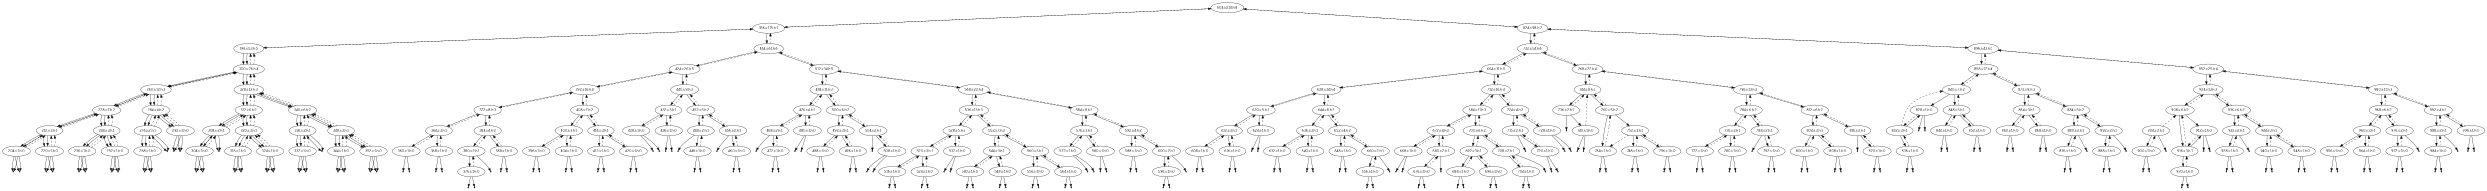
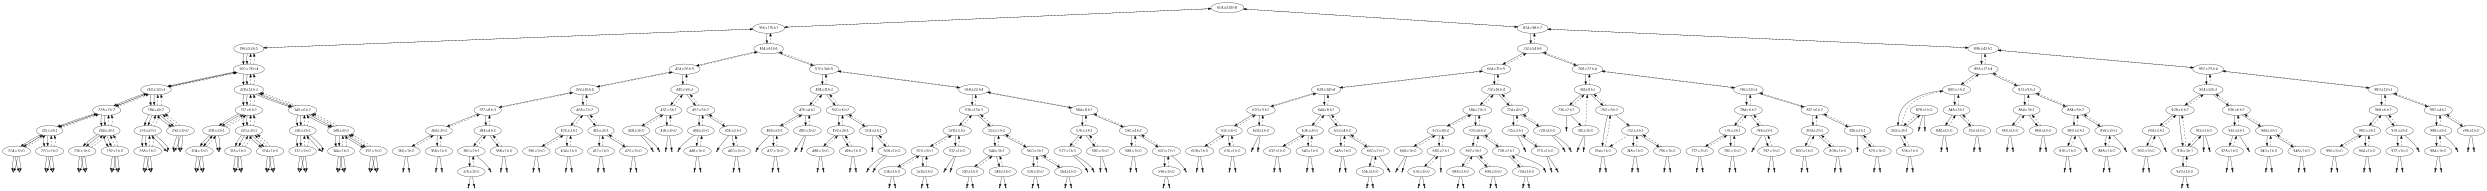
  digraph {
    fontname="Comic Neue"
    node [fontname="Comic Neue"]
    edge [fontname="Comic Neue"]
    n1 [label="604,s:214,h:8"]
    n2 [label="356,s:115,h:7"]
    n3 [label="824,s:98,h:7"]
    n4 [label="196,s:53,h:5"]
    n5 [label="464,s:61,h:6"]
    n6 [label="732,s:54,h:6"]
    n7 [label="896,s:43,h:5"]
    nulll204 [shape=point]
    n9 [label="204,s:1,h:0"]
    n10 [label="212,s:3,h:1"]
    nullr204 [shape=point]
    n12 [label="228,s:7,h:2"]
    n13 [label="220,s:1,h:0"]
    n14 [label="260,s:12,h:3"]
    n15 [label="244,s:3,h:1"]
    nulll220 [shape=point]
    nullr220 [shape=point]
    n18 [label="300,s:26,h:4"]
    n19 [label="284,s:4,h:2"]
    n20 [label="236,s:1,h:0"]
    n21 [label="252,s:1,h:0"]
    n22 [label="328,s:13,h:3"]
    n23 [label="276,s:2,h:1"]
    n24 [label="292,s:1,h:0"]
    nulll236 [shape=point]
    nullr236 [shape=point]
    nulll252 [shape=point]
    nullr252 [shape=point]
    n29 [label="312,s:6,h:2"]
    n30 [label="340,s:6,h:2"]
    nulll268 [shape=point]
    n32 [label="268,s:1,h:0"]
    nullr268 [shape=point]
    nullr276 [shape=point]
    nulll292 [shape=point]
    nullr292 [shape=point]
    nulll304 [shape=point]
    n38 [label="304,s:1,h:0"]
    n39 [label="308,s:2,h:1"]
    nullr304 [shape=point]
    nullr308 [shape=point]
    n42 [label="320,s:3,h:1"]
    n43 [label="316,s:1,h:0"]
    n44 [label="324,s:1,h:0"]
    n45 [label="336,s:2,h:1"]
    n46 [label="348,s:3,h:1"]
    nulll316 [shape=point]
    nullr316 [shape=point]
    nulll324 [shape=point]
    nullr324 [shape=point]
    nulll332 [shape=point]
    n52 [label="332,s:1,h:0"]
    nullr332 [shape=point]
    nullr336 [shape=point]
    n55 [label="344,s:1,h:0"]
    n56 [label="352,s:1,h:0"]
    nulll344 [shape=point]
    nullr344 [shape=point]
    nulll352 [shape=point]
    nullr352 [shape=point]
    n61 [label="424,s:26,h:5"]
    n62 [label="512,s:34,h:5"]
    nulll360 [shape=point]
    n64 [label="360,s:1,h:0"]
    n65 [label="364,s:3,h:1"]
    nullr360 [shape=point]
    n67 [label="372,s:8,h:3"]
    n68 [label="368,s:1,h:0"]
    n69 [label="392,s:16,h:4"]
    n70 [label="384,s:4,h:2"]
    nulll368 [shape=point]
    nullr368 [shape=point]
    n73 [label="408,s:7,h:2"]
    n74 [label="380,s:2,h:1"]
    n75 [label="388,s:1,h:0"]
    n76 [label="440,s:9,h:3"]
    n77 [label="400,s:3,h:1"]
    n78 [label="416,s:3,h:1"]
    nulll376 [shape=point]
    n80 [label="376,s:1,h:0"]
    nullr376 [shape=point]
    nullr380 [shape=point]
    nulll388 [shape=point]
    nullr388 [shape=point]
    n85 [label="432,s:3,h:1"]
    n86 [label="452,s:5,h:2"]
    nulll396 [shape=point]
    n88 [label="396,s:1,h:0"]
    nullr396 [shape=point]
    n90 [label="404,s:1,h:0"]
    nulll404 [shape=point]
    nullr404 [shape=point]
    n93 [label="412,s:1,h:0"]
    n94 [label="420,s:1,h:0"]
    nulll412 [shape=point]
    nullr412 [shape=point]
    nulll420 [shape=point]
    nullr420 [shape=point]
    n99 [label="484,s:11,h:3"]
    n100 [label="568,s:22,h:4"]
    nulll428 [shape=point]
    n102 [label="428,s:1,h:0"]
    nullr428 [shape=point]
    n104 [label="436,s:1,h:0"]
    nulll436 [shape=point]
    nullr436 [shape=point]
    n107 [label="444,s:2,h:1"]
    n108 [label="456,s:2,h:1"]
    nulll444 [shape=point]
    n110 [label="448,s:1,h:0"]
    nulll448 [shape=point]
    nullr448 [shape=point]
    nulll456 [shape=point]
    n114 [label="460,s:1,h:0"]
    nulll460 [shape=point]
    nullr460 [shape=point]
    nulll468 [shape=point]
    n118 [label="468,s:2,h:1"]
    n119 [label="476,s:4,h:2"]
    n120 [label="472,s:1,h:0"]
    n121 [label="480,s:1,h:0"]
    nulll472 [shape=point]
    nullr472 [shape=point]
    n124 [label="500,s:6,h:2"]
    nulll480 [shape=point]
    nullr480 [shape=point]
    n127 [label="492,s:3,h:1"]
    n128 [label="504,s:2,h:1"]
    n129 [label="536,s:13,h:3"]
    n130 [label="584,s:8,h:3"]
    nulll488 [shape=point]
    n132 [label="488,s:1,h:0"]
    nullr488 [shape=point]
    n134 [label="496,s:1,h:0"]
    nulll496 [shape=point]
    nullr496 [shape=point]
    nulll504 [shape=point]
    n138 [label="508,s:1,h:0"]
    nulll508 [shape=point]
    nullr508 [shape=point]
    nulll516 [shape=point]
    n142 [label="516,s:1,h:0"]
    n143 [label="520,s:3,h:1"]
    nullr516 [shape=point]
    n145 [label="528,s:5,h:2"]
    n146 [label="524,s:1,h:0"]
    n147 [label="532,s:1,h:0"]
    nulll524 [shape=point]
    nullr524 [shape=point]
    n150 [label="552,s:7,h:2"]
    nulll532 [shape=point]
    nullr532 [shape=point]
    n153 [label="544,s:3,h:1"]
    n154 [label="560,s:3,h:1"]
    n155 [label="576,s:3,h:1"]
    n156 [label="592,s:4,h:2"]
    nulll540 [shape=point]
    n158 [label="540,s:1,h:0"]
    nullr540 [shape=point]
    n160 [label="548,s:1,h:0"]
    nulll548 [shape=point]
    nullr548 [shape=point]
    n163 [label="556,s:1,h:0"]
    n164 [label="564,s:1,h:0"]
    nulll556 [shape=point]
    nullr556 [shape=point]
    nulll564 [shape=point]
    nullr564 [shape=point]
    nulll572 [shape=point]
    n170 [label="572,s:1,h:0"]
    nullr572 [shape=point]
    n172 [label="580,s:1,h:0"]
    nulll580 [shape=point]
    nullr580 [shape=point]
    n175 [label="588,s:1,h:0"]
    n176 [label="600,s:2,h:1"]
    nulll588 [shape=point]
    nullr588 [shape=point]
    n179 [label="596,s:1,h:0"]
    nullr600 [shape=point]
    nulll596 [shape=point]
    nullr596 [shape=point]
    nulll608 [shape=point]
    n184 [label="608,s:1,h:0"]
    n185 [label="612,s:3,h:1"]
    nullr608 [shape=point]
    n187 [label="620,s:5,h:2"]
    n188 [label="616,s:1,h:0"]
    n189 [label="628,s:14,h:4"]
    n190 [label="624,s:1,h:0"]
    nulll616 [shape=point]
    nullr616 [shape=point]
    n193 [label="664,s:31,h:5"]
    n194 [label="644,s:8,h:3"]
    nulll624 [shape=point]
    nullr624 [shape=point]
    n197 [label="712,s:16,h:4"]
    n198 [label="636,s:3,h:1"]
    n199 [label="652,s:4,h:2"]
    n200 [label="768,s:22,h:4"]
    n201 [label="684,s:11,h:3"]
    n202 [label="724,s:4,h:2"]
    nulll632 [shape=point]
    n204 [label="632,s:1,h:0"]
    nullr632 [shape=point]
    n206 [label="640,s:1,h:0"]
    nulll640 [shape=point]
    nullr640 [shape=point]
    n209 [label="648,s:1,h:0"]
    n210 [label="660,s:2,h:1"]
    nulll648 [shape=point]
    nullr648 [shape=point]
    n213 [label="656,s:1,h:0"]
    nullr660 [shape=point]
    nulll656 [shape=point]
    nullr656 [shape=point]
    n217 [label="744,s:8,h:3"]
    n218 [label="796,s:13,h:3"]
    nulll668 [shape=point]
    n220 [label="668,s:1,h:0"]
    n221 [label="672,s:4,h:2"]
    nullr668 [shape=point]
    n223 [label="680,s:2,h:1"]
    n224 [label="700,s:6,h:2"]
    n225 [label="676,s:1,h:0"]
    nullr680 [shape=point]
    n227 [label="692,s:3,h:1"]
    n228 [label="708,s:2,h:1"]
    nulll676 [shape=point]
    nullr676 [shape=point]
    n231 [label="715,s:2,h:1"]
    n232 [label="728,s:1,h:0"]
    nulll688 [shape=point]
    n234 [label="688,s:1,h:0"]
    nullr688 [shape=point]
    n236 [label="696,s:1,h:0"]
    nulll696 [shape=point]
    nullr696 [shape=point]
    n239 [label="704,s:1,h:0"]
    nullr708 [shape=point]
    nulll704 [shape=point]
    nullr704 [shape=point]
    nulll716 [shape=point]
    n244 [label="720,s:1,h:0"]
    nulll720 [shape=point]
    nullr720 [shape=point]
    nulll728 [shape=point]
    nullr728 [shape=point]
    n249 [label="856,s:17,h:4"]
    n250 [label="952,s:25,h:4"]
    nulll736 [shape=point]
    n252 [label="736,s:2,h:1"]
    n253 [label="740,s:1,h:0"]
    n254 [label="760,s:5,h:2"]
    nulll740 [shape=point]
    nullr740 [shape=point]
    n257 [label="752,s:3,h:1"]
    n258 [label="764,s:1,h:0"]
    n259 [label="784,s:6,h:2"]
    n260 [label="812,s:6,h:2"]
    nulll748 [shape=point]
    n262 [label="748,s:1,h:0"]
    nullr748 [shape=point]
    n264 [label="756,s:1,h:0"]
    nulll756 [shape=point]
    nullr756 [shape=point]
    nulll764 [shape=point]
    nullr764 [shape=point]
    nulll772 [shape=point]
    n270 [label="772,s:1,h:0"]
    n271 [label="776,s:3,h:1"]
    nullr772 [shape=point]
    n273 [label="780,s:1,h:0"]
    n274 [label="788,s:2,h:1"]
    nulll780 [shape=point]
    nullr780 [shape=point]
    nulll788 [shape=point]
    n278 [label="792,s:1,h:0"]
    n279 [label="804,s:3,h:1"]
    n280 [label="816,s:2,h:1"]
    nulll792 [shape=point]
    nullr792 [shape=point]
    nulll800 [shape=point]
    n284 [label="800,s:1,h:0"]
    nullr800 [shape=point]
    n286 [label="808,s:1,h:0"]
    nulll808 [shape=point]
    nullr808 [shape=point]
    nulll816 [shape=point]
    n290 [label="820,s:1,h:0"]
    nulll820 [shape=point]
    nullr820 [shape=point]
    nulll828 [shape=point]
    n294 [label="828,s:1,h:0"]
    n295 [label="832,s:3,h:1"]
    nullr828 [shape=point]
    n297 [label="840,s:7,h:2"]
    n298 [label="836,s:1,h:0"]
    n299 [label="848,s:3,h:1"]
    nulll836 [shape=point]
    nullr836 [shape=point]
    n302 [label="872,s:9,h:3"]
    n303 [label="844,s:1,h:0"]
    n304 [label="852,s:1,h:0"]
    n305 [label="864,s:3,h:1"]
    n306 [label="884,s:5,h:2"]
    nulll844 [shape=point]
    nullr844 [shape=point]
    nulll852 [shape=point]
    nullr852 [shape=point]
    n311 [label="924,s:13,h:3"]
    n312 [label="980,s:11,h:3"]
    nulll860 [shape=point]
    n314 [label="860,s:1,h:0"]
    nullr860 [shape=point]
    n316 [label="868,s:1,h:0"]
    nulll868 [shape=point]
    nullr868 [shape=point]
    n319 [label="880,s:2,h:1"]
    n320 [label="892,s:2,h:1"]
    nulll876 [shape=point]
    n322 [label="876,s:1,h:0"]
    nullr876 [shape=point]
    nullr880 [shape=point]
    n325 [label="888,s:1,h:0"]
    nullr892 [shape=point]
    nulll888 [shape=point]
    nullr888 [shape=point]
    nulll900 [shape=point]
    n330 [label="900,s:1,h:0"]
    n331 [label="904,s:2,h:1"]
    nullr900 [shape=point]
    n333 [label="908,s:6,h:2"]
    nullr904 [shape=point]
    n335 [label="916,s:3,h:1"]
    n336 [label="936,s:6,h:2"]
    n337 [label="912,s:1,h:0"]
    n338 [label="920,s:1,h:0"]
    n339 [label="932,s:2,h:1"]
    n340 [label="944,s:3,h:1"]
    nulll912 [shape=point]
    nullr912 [shape=point]
    nulll920 [shape=point]
    nullr920 [shape=point]
    n345 [label="968,s:6,h:2"]
    n346 [label="992,s:4,h:2"]
    nulll928 [shape=point]
    n348 [label="928,s:1,h:0"]
    nullr928 [shape=point]
    nullr932 [shape=point]
    n351 [label="940,s:1,h:0"]
    n352 [label="948,s:1,h:0"]
    nulll940 [shape=point]
    nullr940 [shape=point]
    nulll948 [shape=point]
    nullr948 [shape=point]
    nulll956 [shape=point]
    n358 [label="956,s:1,h:0"]
    n359 [label="960,s:3,h:1"]
    nullr956 [shape=point]
    n361 [label="964,s:1,h:0"]
    n362 [label="976,s:2,h:1"]
    nulll964 [shape=point]
    nullr964 [shape=point]
    n365 [label="972,s:1,h:0"]
    nullr976 [shape=point]
    n367 [label="988,s:2,h:1"]
    n368 [label="996,s:1,h:0"]
    nulll972 [shape=point]
    nullr972 [shape=point]
    nulll984 [shape=point]
    n372 [label="984,s:1,h:0"]
    nullr984 [shape=point]
    nullr988 [shape=point]
    nulll996 [shape=point]
    nullr996 [shape=point]
    subgraph sub_1 {
      rank=same
      n1
    }
    n1 -> n2
    n1 -> n3
    n2 -> n1 [style=dashed]
    n2 -> n4
    n2 -> n5
    n3 -> n1 [style=dashed]
    n3 -> n6
    n3 -> n7
    n4 -> n2 [style=dashed]
    n4 -> n18
    n4 -> n18
    n5 -> n2 [style=dashed]
    n5 -> n61
    n5 -> n62
    n6 -> n3 [style=dashed]
    n6 -> n193
    n6 -> n200
    n7 -> n3 [style=dashed]
    n7 -> n249
    n7 -> n250
    n9 -> nulll204
    n9 -> nulll204
    n9 -> n10 [style=dashed]
    n9 -> n10 [style=dashed]
    n9 -> nullr204
    n9 -> nullr204
    n10 -> n9
    n10 -> n9
    n10 -> n12 [style=dashed]
    n10 -> n12 [style=dashed]
    n10 -> n13
    n10 -> n13
    n12 -> n10
    n12 -> n10
    n12 -> n14 [style=dashed]
    n12 -> n14 [style=dashed]
    n12 -> n15
    n12 -> n15
    n13 -> n10 [style=dashed]
    n13 -> n10 [style=dashed]
    n13 -> nulll220
    n13 -> nulll220
    n13 -> nullr220
    n13 -> nullr220
    n14 -> n12
    n14 -> n12
    n14 -> n18 [style=dashed]
    n14 -> n18 [style=dashed]
    n14 -> n19
    n14 -> n19
    n15 -> n12 [style=dashed]
    n15 -> n12 [style=dashed]
    n15 -> n20
    n15 -> n20
    n15 -> n21
    n15 -> n21
    n18 -> n4 [style=dashed]
    n18 -> n4 [style=dashed]
    n18 -> n14
    n18 -> n14
    n18 -> n22
    n18 -> n22
    n19 -> n14 [style=dashed]
    n19 -> n14 [style=dashed]
    n19 -> n23
    n19 -> n23
    n19 -> n24
    n19 -> n24
    n20 -> n15 [style=dashed]
    n20 -> n15 [style=dashed]
    n20 -> nulll236
    n20 -> nulll236
    n20 -> nullr236
    n20 -> nullr236
    n21 -> n15 [style=dashed]
    n21 -> n15 [style=dashed]
    n21 -> nulll252
    n21 -> nulll252
    n21 -> nullr252
    n21 -> nullr252
    n22 -> n18 [style=dashed]
    n22 -> n18 [style=dashed]
    n22 -> n29
    n22 -> n29
    n22 -> n30
    n22 -> n30
    n23 -> n19 [style=dashed]
    n23 -> n19 [style=dashed]
    n23 -> n32
    n23 -> n32
    n23 -> nullr276
    n23 -> nullr276
    n24 -> n19 [style=dashed]
    n24 -> n19 [style=dashed]
    n24 -> nulll292
    n24 -> nulll292
    n24 -> nullr292
    n24 -> nullr292
    n29 -> n22 [style=dashed]
    n29 -> n22 [style=dashed]
    n29 -> n39
    n29 -> n39
    n29 -> n42
    n29 -> n42
    n30 -> n22 [style=dashed]
    n30 -> n22 [style=dashed]
    n30 -> n45
    n30 -> n45
    n30 -> n46
    n30 -> n46
    n32 -> n23 [style=dashed]
    n32 -> n23 [style=dashed]
    n32 -> nulll268
    n32 -> nulll268
    n32 -> nullr268
    n32 -> nullr268
    n38 -> nulll304
    n38 -> nulll304
    n38 -> n39 [style=dashed]
    n38 -> n39 [style=dashed]
    n38 -> nullr304
    n38 -> nullr304
    n39 -> n29 [style=dashed]
    n39 -> n29 [style=dashed]
    n39 -> n38
    n39 -> n38
    n39 -> nullr308
    n39 -> nullr308
    n42 -> n29 [style=dashed]
    n42 -> n29 [style=dashed]
    n42 -> n43
    n42 -> n43
    n42 -> n44
    n42 -> n44
    n43 -> n42 [style=dashed]
    n43 -> n42 [style=dashed]
    n43 -> nulll316
    n43 -> nulll316
    n43 -> nullr316
    n43 -> nullr316
    n44 -> n42 [style=dashed]
    n44 -> n42 [style=dashed]
    n44 -> nulll324
    n44 -> nulll324
    n44 -> nullr324
    n44 -> nullr324
    n45 -> n30 [style=dashed]
    n45 -> n30 [style=dashed]
    n45 -> n52
    n45 -> n52
    n45 -> nullr336
    n45 -> nullr336
    n46 -> n30 [style=dashed]
    n46 -> n30 [style=dashed]
    n46 -> n55
    n46 -> n55
    n46 -> n56
    n46 -> n56
    n52 -> n45 [style=dashed]
    n52 -> n45 [style=dashed]
    n52 -> nulll332
    n52 -> nulll332
    n52 -> nullr332
    n52 -> nullr332
    n55 -> n46 [style=dashed]
    n55 -> n46 [style=dashed]
    n55 -> nulll344
    n55 -> nulll344
    n55 -> nullr344
    n55 -> nullr344
    n56 -> n46 [style=dashed]
    n56 -> n46 [style=dashed]
    n56 -> nulll352
    n56 -> nulll352
    n56 -> nullr352
    n56 -> nullr352
    n61 -> n5 [style=dashed]
    n61 -> n69
    n61 -> n76
    n62 -> n5 [style=dashed]
    n62 -> n99
    n62 -> n100
    n64 -> nulll360
    n64 -> n65 [style=dashed]
    n64 -> nullr360
    n65 -> n64
    n65 -> n67 [style=dashed]
    n65 -> n68
    n67 -> n65
    n67 -> n69 [style=dashed]
    n67 -> n70
    n68 -> n65 [style=dashed]
    n68 -> nulll368
    n68 -> nullr368
    n69 -> n61 [style=dashed]
    n69 -> n67
    n69 -> n73
    n70 -> n67 [style=dashed]
    n70 -> n74
    n70 -> n75
    n73 -> n69 [style=dashed]
    n73 -> n77
    n73 -> n78
    n74 -> n70 [style=dashed]
    n74 -> n80
    n74 -> nullr380
    n75 -> n70 [style=dashed]
    n75 -> nulll388
    n75 -> nullr388
    n76 -> n61 [style=dashed]
    n76 -> n85
    n76 -> n86
    n77 -> n73 [style=dashed]
    n77 -> n88
    n77 -> n90
    n78 -> n73 [style=dashed]
    n78 -> n93
    n78 -> n94
    n80 -> n74 [style=dashed]
    n80 -> nulll376
    n80 -> nullr376
    n85 -> n76 [style=dashed]
    n85 -> n102
    n85 -> n104
    n86 -> n76 [style=dashed]
    n86 -> n107
    n86 -> n108
    n88 -> n77 [style=dashed]
    n88 -> nulll396
    n88 -> nullr396
    n90 -> n77 [style=dashed]
    n90 -> nulll404
    n90 -> nullr404
    n93 -> n78 [style=dashed]
    n93 -> nulll412
    n93 -> nullr412
    n94 -> n78 [style=dashed]
    n94 -> nulll420
    n94 -> nullr420
    n99 -> n62 [style=dashed]
    n99 -> n119
    n99 -> n124
    n100 -> n62 [style=dashed]
    n100 -> n129
    n100 -> n130
    n102 -> n85 [style=dashed]
    n102 -> nulll428
    n102 -> nullr428
    n104 -> n85 [style=dashed]
    n104 -> nulll436
    n104 -> nullr436
    n107 -> n86 [style=dashed]
    n107 -> nulll444
    n107 -> n110
    n108 -> n86 [style=dashed]
    n108 -> nulll456
    n108 -> n114
    n110 -> n107 [style=dashed]
    n110 -> nulll448
    n110 -> nullr448
    n114 -> n108 [style=dashed]
    n114 -> nulll460
    n114 -> nullr460
    n118 -> nulll468
    n118 -> n119 [style=dashed]
    n118 -> n120
    n119 -> n99 [style=dashed]
    n119 -> n118
    n119 -> n121
    n120 -> n118 [style=dashed]
    n120 -> nulll472
    n120 -> nullr472
    n121 -> n119 [style=dashed]
    n121 -> nulll480
    n121 -> nullr480
    n124 -> n99 [style=dashed]
    n124 -> n127
    n124 -> n128
    n127 -> n124 [style=dashed]
    n127 -> n132
    n127 -> n134
    n128 -> n124 [style=dashed]
    n128 -> nulll504
    n128 -> n138
    n129 -> n100 [style=dashed]
    n129 -> n145
    n129 -> n150
    n130 -> n100 [style=dashed]
    n130 -> n155
    n130 -> n156
    n132 -> n127 [style=dashed]
    n132 -> nulll488
    n132 -> nullr488
    n134 -> n127 [style=dashed]
    n134 -> nulll496
    n134 -> nullr496
    n138 -> n128 [style=dashed]
    n138 -> nulll508
    n138 -> nullr508
    n142 -> nulll516
    n142 -> n143 [style=dashed]
    n142 -> nullr516
    n143 -> n142
    n143 -> n145 [style=dashed]
    n143 -> n146
    n145 -> n129 [style=dashed]
    n145 -> n143
    n145 -> n147
    n146 -> n143 [style=dashed]
    n146 -> nulll524
    n146 -> nullr524
    n147 -> n145 [style=dashed]
    n147 -> nulll532
    n147 -> nullr532
    n150 -> n129 [style=dashed]
    n150 -> n153
    n150 -> n154
    n153 -> n150 [style=dashed]
    n153 -> n158
    n153 -> n160
    n154 -> n150 [style=dashed]
    n154 -> n163
    n154 -> n164
    n155 -> n130 [style=dashed]
    n155 -> n170
    n155 -> n172
    n156 -> n130 [style=dashed]
    n156 -> n175
    n156 -> n176
    n158 -> n153 [style=dashed]
    n158 -> nulll540
    n158 -> nullr540
    n160 -> n153 [style=dashed]
    n160 -> nulll548
    n160 -> nullr548
    n163 -> n154 [style=dashed]
    n163 -> nulll556
    n163 -> nullr556
    n164 -> n154 [style=dashed]
    n164 -> nulll564
    n164 -> nullr564
    n170 -> n155 [style=dashed]
    n170 -> nulll572
    n170 -> nullr572
    n172 -> n155 [style=dashed]
    n172 -> nulll580
    n172 -> nullr580
    n175 -> n156 [style=dashed]
    n175 -> nulll588
    n175 -> nullr588
    n176 -> n156 [style=dashed]
    n176 -> n179
    n176 -> nullr600
    n179 -> n176 [style=dashed]
    n179 -> nulll596
    n179 -> nullr596
    n184 -> nulll608
    n184 -> n185 [style=dashed]
    n184 -> nullr608
    n185 -> n184
    n185 -> n187 [style=dashed]
    n185 -> n188
    n187 -> n185
    n187 -> n189 [style=dashed]
    n187 -> n190
    n188 -> n185 [style=dashed]
    n188 -> nulll616
    n188 -> nullr616
    n189 -> n187
    n189 -> n193 [style=dashed]
    n189 -> n194
    n190 -> n187 [style=dashed]
    n190 -> nulll624
    n190 -> nullr624
    n193 -> n6 [style=dashed]
    n193 -> n189
    n193 -> n197
    n194 -> n189 [style=dashed]
    n194 -> n198
    n194 -> n199
    n197 -> n193 [style=dashed]
    n197 -> n201
    n197 -> n202
    n198 -> n194 [style=dashed]
    n198 -> n204
    n198 -> n206
    n199 -> n194 [style=dashed]
    n199 -> n209
    n199 -> n210
    n200 -> n6 [style=dashed]
    n200 -> n217
    n200 -> n218
    n201 -> n197 [style=dashed]
    n201 -> n221
    n201 -> n224
    n202 -> n197 [style=dashed]
    n202 -> n231
    n202 -> n232
    n204 -> n198 [style=dashed]
    n204 -> nulll632
    n204 -> nullr632
    n206 -> n198 [style=dashed]
    n206 -> nulll640
    n206 -> nullr640
    n209 -> n199 [style=dashed]
    n209 -> nulll648
    n209 -> nullr648
    n210 -> n199 [style=dashed]
    n210 -> n213
    n210 -> nullr660
    n213 -> n210 [style=dashed]
    n213 -> nulll656
    n213 -> nullr656
    n217 -> n200 [style=dashed]
    n217 -> n252
    n217 -> n254
    n218 -> n200 [style=dashed]
    n218 -> n259
    n218 -> n260
    n220 -> nulll668
    n220 -> n221 [style=dashed]
    n220 -> nullr668
    n221 -> n201 [style=dashed]
    n221 -> n220
    n221 -> n223
    n223 -> n221 [style=dashed]
    n223 -> n225
    n223 -> nullr680
    n224 -> n201 [style=dashed]
    n224 -> n227
    n224 -> n228
    n225 -> n223 [style=dashed]
    n225 -> nulll676
    n225 -> nullr676
    n227 -> n224 [style=dashed]
    n227 -> n234
    n227 -> n236
    n228 -> n224 [style=dashed]
    n228 -> n239
    n228 -> nullr708
    n231 -> n202 [style=dashed]
    n231 -> nulll716
    n231 -> n244
    n232 -> n202 [style=dashed]
    n232 -> nulll728
    n232 -> nullr728
    n234 -> n227 [style=dashed]
    n234 -> nulll688
    n234 -> nullr688
    n236 -> n227 [style=dashed]
    n236 -> nulll696
    n236 -> nullr696
    n239 -> n228 [style=dashed]
    n239 -> nulll704
    n239 -> nullr704
    n244 -> n231 [style=dashed]
    n244 -> nulll720
    n244 -> nullr720
    n249 -> n7 [style=dashed]
    n249 -> n297
    n249 -> n302
    n250 -> n7 [style=dashed]
    n250 -> n311
    n250 -> n312
    n252 -> n217 [style=dashed]
    n252 -> nulll736
    n252 -> n253
    n253 -> n217 [style=dashed]
    n253 -> nulll740
    n253 -> nullr740
    n254 -> n217 [style=dashed]
    n254 -> n257
    n254 -> n258
    n257 -> n258 [style=dashed]
    n257 -> n262
    n257 -> n264
    n258 -> n254 [style=dashed]
    n258 -> nulll764
    n258 -> nullr764
    n259 -> n218 [style=dashed]
    n259 -> n271
    n259 -> n274
    n260 -> n218 [style=dashed]
    n260 -> n279
    n260 -> n280
    n262 -> n257 [style=dashed]
    n262 -> nulll748
    n262 -> nullr748
    n264 -> n257 [style=dashed]
    n264 -> nulll756
    n264 -> nullr756
    n270 -> nulll772
    n270 -> n271 [style=dashed]
    n270 -> nullr772
    n271 -> n259 [style=dashed]
    n271 -> n270
    n271 -> n273
    n273 -> n271 [style=dashed]
    n273 -> nulll780
    n273 -> nullr780
    n274 -> n259 [style=dashed]
    n274 -> nulll788
    n274 -> n278
    n278 -> n274 [style=dashed]
    n278 -> nulll792
    n278 -> nullr792
    n279 -> n260 [style=dashed]
    n279 -> n284
    n279 -> n286
    n280 -> n260 [style=dashed]
    n280 -> nulll816
    n280 -> n290
    n284 -> n279 [style=dashed]
    n284 -> nulll800
    n284 -> nullr800
    n286 -> n279 [style=dashed]
    n286 -> nulll808
    n286 -> nullr808
    n290 -> n280 [style=dashed]
    n290 -> nulll820
    n290 -> nullr820
    n294 -> nulll828
    n294 -> n295 [style=dashed]
    n294 -> nullr828
    n295 -> n294
    n295 -> n297 [style=dashed]
    n295 -> n298
    n297 -> n249 [style=dashed]
-   n297 -> n294
+   n297 -> n295
    n297 -> n299
    n298 -> n295 [style=dashed]
    n298 -> nulll836
    n298 -> nullr836
    n299 -> n297 [style=dashed]
    n299 -> n303
    n299 -> n304
    n302 -> n249 [style=dashed]
    n302 -> n305
    n302 -> n306
    n303 -> n299 [style=dashed]
    n303 -> nulll844
    n303 -> nullr844
-   n304 -> n299 [style=solid]
+   n304 -> n299 [style=dashed]
    n304 -> nulll852
    n304 -> nullr852
    n305 -> n302 [style=dashed]
    n305 -> n314
    n305 -> n316
    n306 -> n302 [style=dashed]
    n306 -> n319
    n306 -> n320
    n311 -> n250 [style=dashed]
    n311 -> n333
    n311 -> n336
    n312 -> n250 [style=dashed]
    n312 -> n345
    n312 -> n346
    n314 -> n305 [style=dashed]
    n314 -> nulll860
    n314 -> nullr860
    n316 -> n305 [style=dashed]
    n316 -> nulll868
    n316 -> nullr868
    n319 -> n306 [style=dashed]
    n319 -> n322
    n319 -> nullr880
    n320 -> n306 [style=dashed]
    n320 -> n325
    n320 -> nullr892
    n322 -> n319 [style=dashed]
    n322 -> nulll876
    n322 -> nullr876
    n325 -> n320 [style=dashed]
    n325 -> nulll888
    n325 -> nullr888
    n330 -> nulll900
    n330 -> n331 [style=dashed]
    n330 -> nullr900
    n331 -> n330
    n331 -> n333 [style=dashed]
    n331 -> nullr904
    n333 -> n311 [style=dashed]
-   n333 -> n337
+   n333 -> n331
    n333 -> n335
    n335 -> n333 [style=dashed]
    n335 -> n337
    n335 -> n338
    n336 -> n311 [style=dashed]
    n336 -> n339
    n336 -> n340
    n337 -> n335 [style=dashed]
    n337 -> nulll912
    n337 -> nullr912
    n338 -> n335 [style=dashed]
    n338 -> nulll920
    n338 -> nullr920
    n339 -> n336 [style=dashed]
    n339 -> n348
    n339 -> nullr932
    n340 -> n336 [style=dashed]
    n340 -> n351
    n340 -> n352
    n345 -> n312 [style=dashed]
    n345 -> n359
    n345 -> n362
    n346 -> n312 [style=dashed]
    n346 -> n367
    n346 -> n368
    n348 -> n339 [style=dashed]
    n348 -> nulll928
    n348 -> nullr928
    n351 -> n340 [style=dashed]
    n351 -> nulll940
    n351 -> nullr940
    n352 -> n340 [style=dashed]
    n352 -> nulll948
    n352 -> nullr948
    n358 -> nulll956
    n358 -> n359 [style=dashed]
    n358 -> nullr956
    n359 -> n345 [style=dashed]
    n359 -> n358
    n359 -> n361
    n361 -> n359 [style=dashed]
    n361 -> nulll964
    n361 -> nullr964
    n362 -> n345 [style=dashed]
    n362 -> n365
    n362 -> nullr976
    n365 -> n362 [style=dashed]
    n365 -> nulll972
    n365 -> nullr972
    n367 -> n346 [style=dashed]
    n367 -> n372
    n367 -> nullr988
    n368 -> n346 [style=dashed]
    n368 -> nulll996
    n368 -> nullr996
    n372 -> n367 [style=dashed]
    n372 -> nulll984
    n372 -> nullr984
  }
